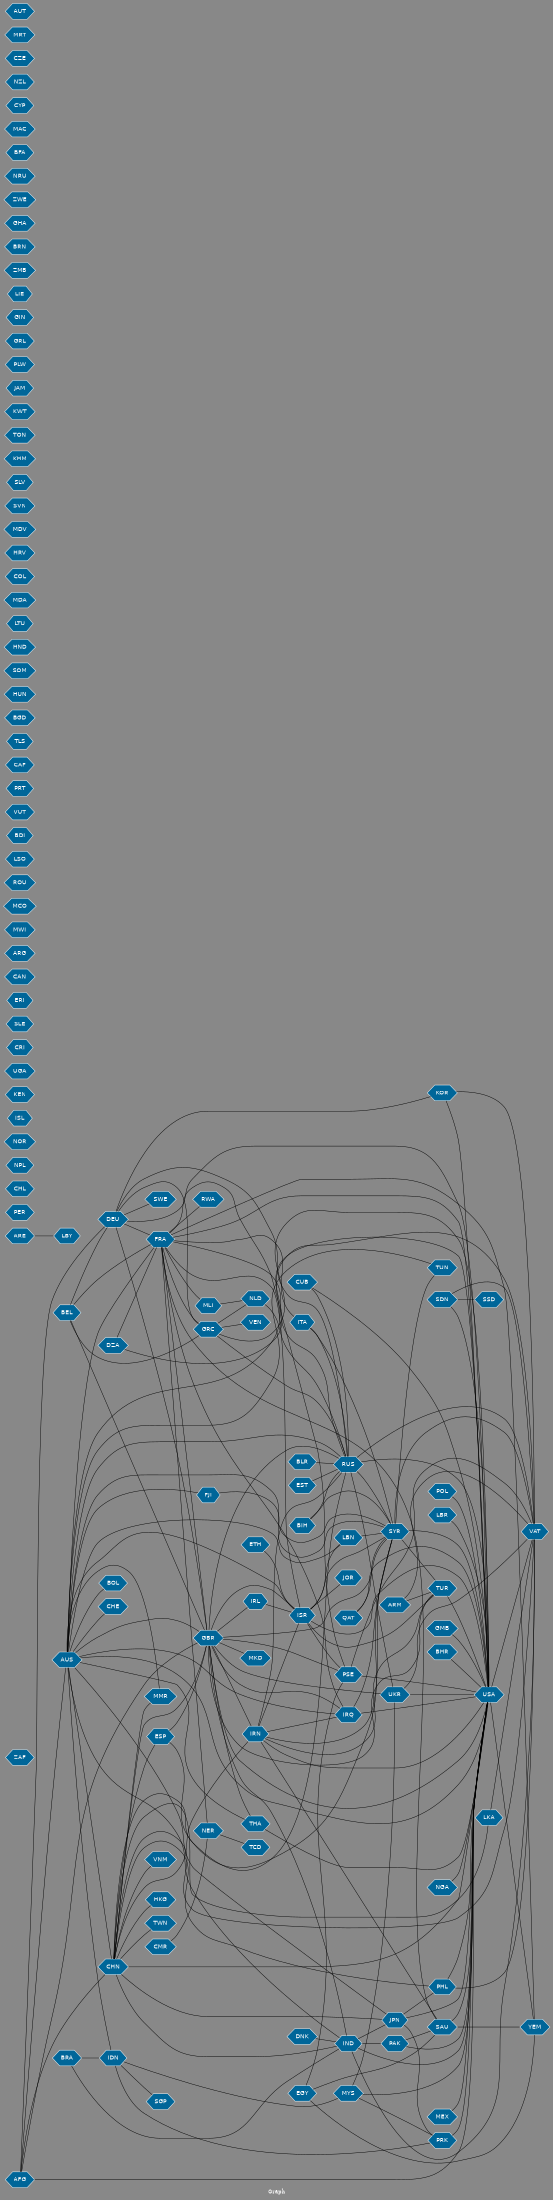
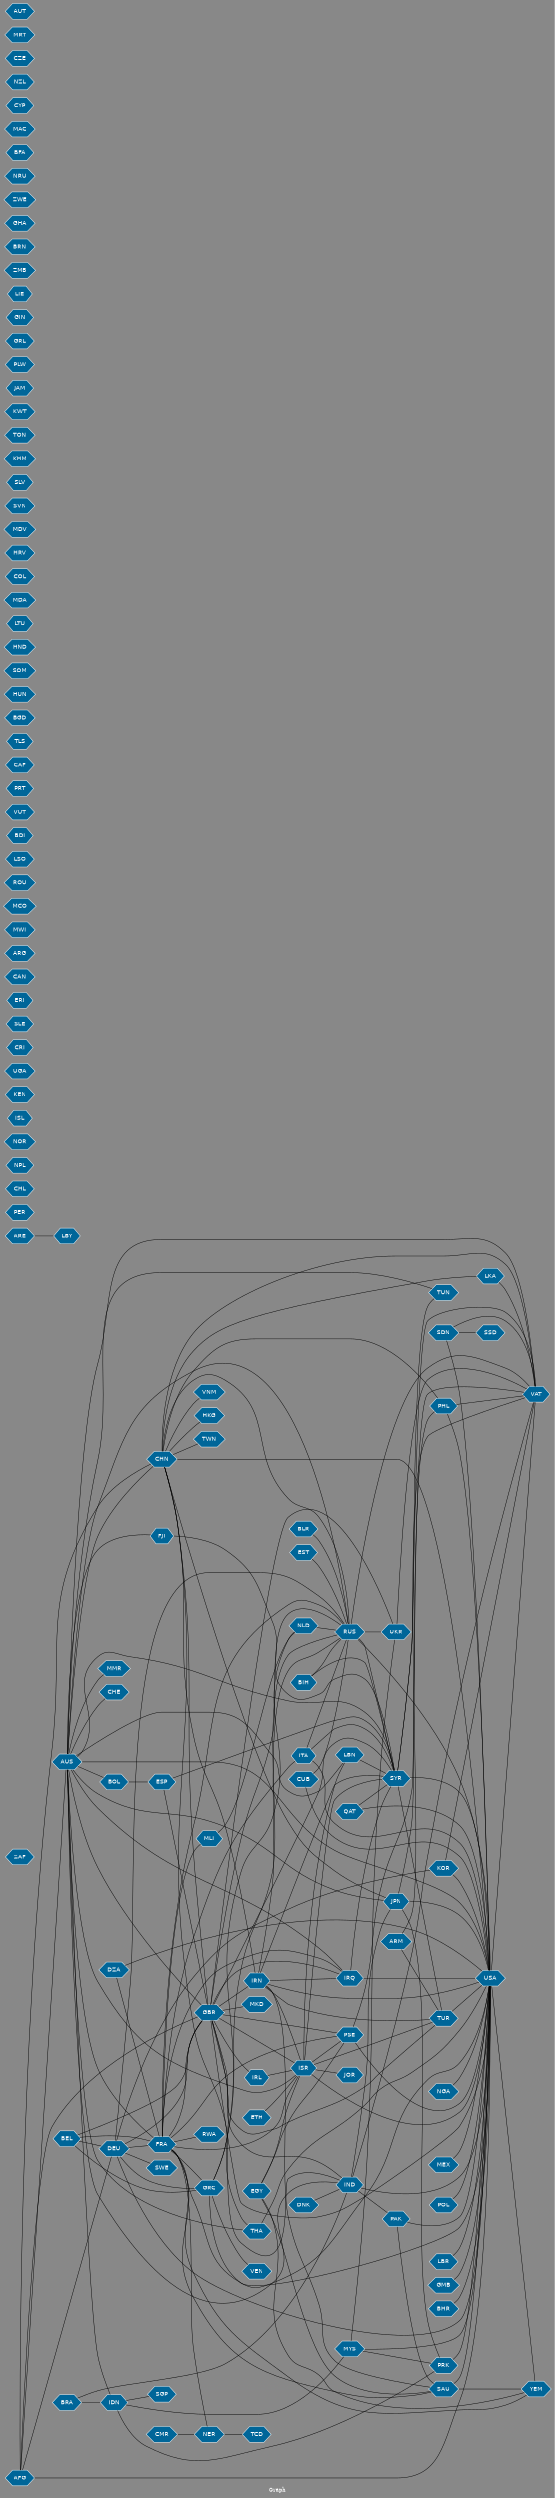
  graph {
    bgcolor="#888888"
    fontcolor=white
    fontsize=12
    label="Graph"
    rankdir=LR
    node [color=white fillcolor="#006699" fontcolor=white fontname=Helvetica shape=hexagon style=filled]
    edge [arrowhead=open color=black fontcolor=white fontname=Courier fontsize=12 weight=1]
    n1 [label=RUS]
    n2 [label=VAT]
    n3 [label=USA]
    n4 [label=SYR]
    n5 [label=UKR]
    n6 [label=YEM]
    n7 [label=TUR]
    n8 [label=TUN]
    n9 [label=IND]
    n10 [label=JPN]
    n11 [label=PAK]
    n12 [label=PRK]
    n13 [label=PHL]
    n14 [label=SAU]
    n15 [label=THA]
    n16 [label=FJI]
    n17 [label=FRA]
    n18 [label=PSE]
    n19 [label=IRQ]
    n20 [label=ISR]
    n21 [label=GRC]
    n22 [label=GBR]
    n23 [label=ITA]
    n24 [label=RWA]
    n25 [label=MLI]
    n26 [label=NER]
    n27 [label=LBN]
    n28 [label=JOR]
    n29 [label=VEN]
    n30 [label=NLD]
    n31 [label=IRL]
    n32 [label=IRN]
    n33 [label=MKD]
    n34 [label=TCD]
    n35 [label=NGA]
    n36 [label=ZAF]
    n37 [label=AFG]
    n38 [label=CHN]
    n39 [label=DEU]
    n40 [label=AUS]
    n41 [label=HKG]
    n42 [label=LKA]
    n43 [label=MMR]
    n44 [label=ESP]
    n45 [label=TWN]
    n46 [label=VNM]
    n47 [label=KOR]
    n48 [label=SWE]
    n49 [label=IDN]
    n50 [label=BOL]
    n51 [label=CHE]
    n52 [label=LBY]
    n53 [label=MYS]
    n54 [label=BRA]
    n55 [label=SGP]
    n56 [label=EGY]
    n57 [label=CUB]
    n58 [label=MEX]
    n59 [label=PER]
    n60 [label=CHL]
    n61 [label=NPL]
    n62 [label=NOR]
    n63 [label=ISL]
    n64 [label=QAT]
    n65 [label=POL]
    n66 [label=KEN]
    n67 [label=UGA]
    n68 [label=CRI]
    n69 [label=SLE]
    n70 [label=ERI]
    n71 [label=CAN]
    n72 [label=CMR]
    n73 [label=ARG]
    n74 [label=MWI]
    n75 [label=MCO]
    n76 [label=SDN]
    n77 [label=SSD]
    n78 [label=ROU]
    n79 [label=LSO]
    n80 [label=BDI]
    n81 [label=VUT]
    n82 [label=PRT]
    n83 [label=CAF]
    n84 [label=TLS]
    n85 [label=BGD]
    n86 [label=HUN]
    n87 [label=LBR]
    n88 [label=DNK]
    n89 [label=SOM]
    n90 [label=HND]
    n91 [label=ARE]
    n92 [label=BEL]
    n93 [label=LTU]
    n94 [label=ARM]
    n95 [label=MDA]
    n96 [label=COL]
    n97 [label=HRV]
    n98 [label=DZA]
    n99 [label=MDV]
    n100 [label=SVN]
    n101 [label=SLV]
    n102 [label=KHM]
    n103 [label=BLR]
    n104 [label=TON]
    n105 [label=KWT]
    n106 [label=JAM]
    n107 [label=BIH]
    n108 [label=PLW]
    n109 [label=GRL]
    n110 [label=GIN]
    n111 [label=ETH]
    n112 [label=EST]
    n113 [label=LIE]
    n114 [label=ZMB]
    n115 [label=BRN]
    n116 [label=GHA]
    n117 [label=ZWE]
    n118 [label=NRU]
    n119 [label=GMB]
    n120 [label=BFA]
    n121 [label=MAC]
    n122 [label=CYP]
    n123 [label=NZL]
    n124 [label=CZE]
    n125 [label=MRT]
    n126 [label=BHR]
    n127 [label=AUT]
    n1 -- n2
    n1 -- n3 [weight=46]
    n1 -- n4 [weight=2]
    n1 -- n5 [weight=115]
    n3 -- n2 [weight=2]
    n3 -- n6 [weight=3]
    n4 -- n2
    n4 -- n3 [weight=27]
    n4 -- n7 [weight=7]
    n4 -- n8
    n5 -- n2
-   n5 -- n3 [weight=25]
+   n23 -- n3 [weight=25]
    n7 -- n3 [weight=3]
    n9 -- n2
    n9 -- n3 [weight=5]
    n9 -- n10
    n9 -- n11 [weight=2]
    n10 -- n3 [weight=4]
    n10 -- n12
    n10 -- n13
    n11 -- n3
    n11 -- n14
    n12 -- n3 [weight=9]
    n13 -- n2 [weight=2]
    n13 -- n3 [weight=3]
    n14 -- n3 [weight=2]
    n14 -- n6 [weight=7]
    n15 -- n3
    n16 -- n4 [weight=2]
    n17 -- n1 [weight=2]
    n17 -- n3 [weight=9]
    n17 -- n6
    n17 -- n14
    n17 -- n18
    n17 -- n19 [weight=3]
    n17 -- n20
    n17 -- n21
    n17 -- n22
    n17 -- n23
    n17 -- n24
    n17 -- n25
    n17 -- n26
    n18 -- n2
    n18 -- n3 [weight=8]
    n19 -- n3 [weight=45]
    n19 -- n4 [weight=5]
    n20 -- n3 [weight=19]
    n20 -- n4 [weight=4]
    n20 -- n7
    n20 -- n18 [weight=49]
    n20 -- n27 [weight=2]
    n20 -- n28
    n21 -- n1 [weight=2]
    n21 -- n3
    n21 -- n29
    n21 -- n30
    n22 -- n1 [weight=6]
    n22 -- n3 [weight=4]
    n22 -- n4 [weight=2]
    n22 -- n5 [weight=3]
    n22 -- n7
    n22 -- n9
    n22 -- n15 [weight=2]
    n22 -- n18 [weight=2]
    n22 -- n19 [weight=4]
    n22 -- n20
    n22 -- n31
    n22 -- n32 [weight=2]
    n22 -- n33
    n23 -- n1
    n23 -- n4
    n25 -- n30
    n26 -- n34 [weight=2]
    n27 -- n4 [weight=2]
    n30 -- n1 [weight=2]
    n31 -- n20
    n32 -- n1 [weight=2]
    n32 -- n3 [weight=32]
    n32 -- n4 [weight=5]
    n32 -- n7
    n32 -- n14 [weight=3]
    n32 -- n19 [weight=5]
    n32 -- n20 [weight=10]
    n35 -- n3 [weight=3]
    n37 -- n3 [weight=8]
    n37 -- n22 [weight=3]
    n37 -- n38
    n37 -- n39
    n37 -- n40
    n38 -- n1 [weight=3]
    n38 -- n2
    n38 -- n3 [weight=30]
    n38 -- n9 [weight=2]
    n38 -- n10 [weight=4]
    n38 -- n13 [weight=3]
    n38 -- n22
    n38 -- n32
    n38 -- n41 [weight=4]
    n38 -- n42
-   n38 -- n43
-   n38 -- n44
+   n50 -- n44
    n38 -- n45 [weight=4]
    n38 -- n46
    n39 -- n1 [weight=7]
    n39 -- n3 [weight=7]
    n39 -- n17 [weight=5]
    n39 -- n21 [weight=4]
    n39 -- n22 [weight=4]
    n39 -- n47
    n39 -- n48
    n40 -- n1 [weight=2]
    n40 -- n2
    n40 -- n3 [weight=8]
    n40 -- n4
    n40 -- n8
    n40 -- n9 [weight=4]
    n40 -- n10 [weight=2]
    n40 -- n15
    n40 -- n16 [weight=2]
    n40 -- n17
    n40 -- n19
    n40 -- n20
    n40 -- n22
    n40 -- n27
    n40 -- n38 [weight=5]
    n40 -- n43
    n40 -- n49 [weight=4]
    n40 -- n50
    n40 -- n51
    n42 -- n2
    n44 -- n4
    n44 -- n22
    n47 -- n2
    n47 -- n3
    n49 -- n12
    n49 -- n53
    n49 -- n55
    n53 -- n3
    n53 -- n5 [weight=2]
    n53 -- n12
    n54 -- n9
    n54 -- n49 [weight=3]
    n56 -- n6
    n56 -- n14
    n56 -- n18 [weight=3]
+   n56 -- n20
    n57 -- n1
    n57 -- n3 [weight=13]
    n58 -- n3
    n64 -- n3
    n64 -- n4
    n65 -- n3 [weight=2]
    n72 -- n26
    n76 -- n2
    n76 -- n3
    n76 -- n77 [weight=9]
    n87 -- n3
    n88 -- n9
    n91 -- n52
    n92 -- n17
    n92 -- n21
    n92 -- n22
    n92 -- n39
    n94 -- n2 [weight=2]
    n94 -- n7
    n98 -- n3
    n98 -- n17
    n103 -- n1
    n107 -- n1
    n107 -- n4
    n111 -- n20
    n112 -- n1
    n119 -- n3
    n126 -- n3
  }
